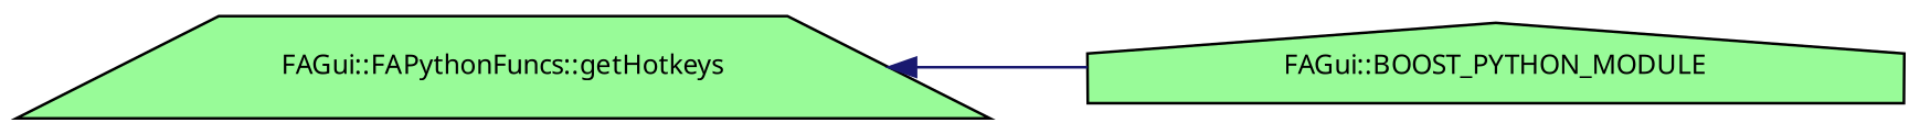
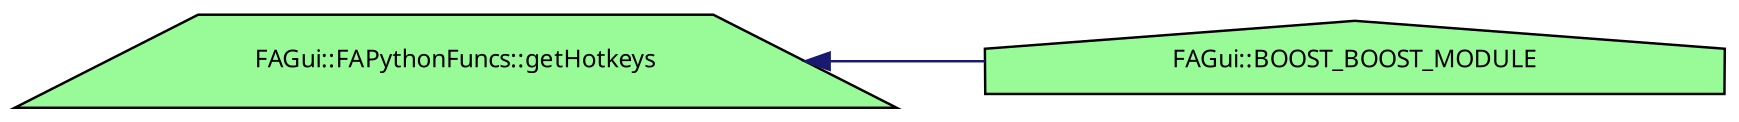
  digraph {
    rankdir=LR
    fontname="Noto Sans"
    node [color=black fillcolor=palegreen fontname="Noto Sans" fontsize=10 style=filled]
    n1 [fontcolor=black height=0.2 label="FAGui::FAPythonFuncs::getHotkeys" shape=trapezium width=0.4]
-   n2 [height=0.2 label="FAGui::BOOST_PYTHON_MODULE" shape=house width=0.4]
+   n2 [height=0.2 label="FAGui::BOOST_BOOST_MODULE" shape=house width=0.4]
    n1 -> n2 [color=midnightblue dir=back fontname="Noto Sans" fontsize=10 labelfontname=Helvetica labelfontsize=10 style=solid]
  }
